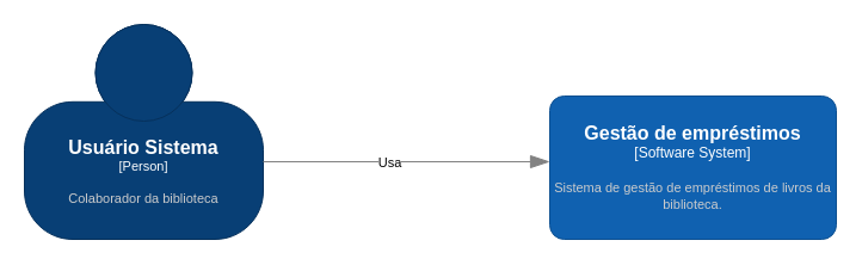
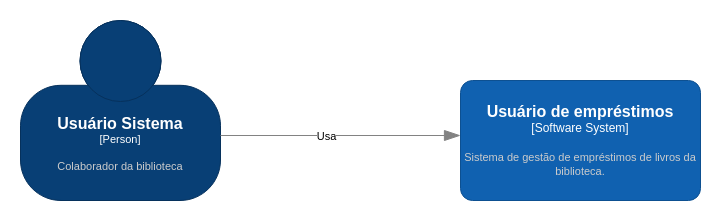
  <mxCell id="0" />
  <mxCell id="1" parent="0" />
  <mxCell id="2" value="&lt;font style=&quot;font-size: 16px&quot;&gt;&lt;b&gt;Usuário Sistema&lt;/b&gt;&lt;/font&gt;&lt;div&gt;[Person]&lt;/div&gt;&lt;br&gt;&lt;div&gt;&lt;font style=&quot;font-size: 11px&quot;&gt;&lt;font color=&quot;#cccccc&quot;&gt;Colaborador da biblioteca&lt;/font&gt;&lt;/div&gt;" style="html=1;fontSize=11;dashed=0;whiteSpace=wrap;fillColor=#083F75;strokeColor=#06315C;fontColor=#ffffff;shape=mxgraph.c4.person2;align=center;metaEdit=1;points=[[0.5,0,0],[1,0.5,0],[1,0.75,0],[0.75,1,0],[0.5,1,0],[0.25,1,0],[0,0.75,0],[0,0.5,0]];resizable=0;" parent="1" vertex="1"><mxGeometry x="20" y="20" width="200" height="180" as="geometry" /></mxCell>
  <mxCell id="3" value="" style="endArrow=blockThin;html=1;fontSize=10;fontColor=#404040;strokeWidth=1;endFill=1;strokeColor=#828282;elbow=vertical;metaEdit=1;endSize=14;startSize=14;jumpStyle=arc;jumpSize=16;rounded=0;edgeStyle=orthogonalEdgeStyle;" parent="1" edge="1"><mxGeometry width="240" relative="1" as="geometry"><mxPoint x="220" y="135" as="sourcePoint" /><mxPoint x="460" y="135" as="targetPoint" /></mxGeometry></mxCell>
  <mxCell id="4" value="Usa" style="edgeLabel;html=1;align=center;verticalAlign=middle;resizable=0;points=[];" parent="3" vertex="1" connectable="0"><mxGeometry x="-0.125" relative="1" as="geometry"><mxPoint as="offset" /></mxGeometry></mxCell>
- <mxCell id="5" value="&lt;font style=&quot;font-size: 16px&quot;&gt;&lt;b&gt;Gestão de empréstimos&lt;/b&gt;&lt;/font&gt;&lt;div&gt;[Software System]&lt;/div&gt;&lt;br&gt;&lt;div&gt;&lt;font style=&quot;font-size: 11px&quot;&gt;&lt;font color=&quot;#cccccc&quot;&gt;Sistema de gestão de empréstimos de livros da biblioteca.&lt;/font&gt;&lt;/div&gt;" style="rounded=1;whiteSpace=wrap;html=1;labelBackgroundColor=none;fillColor=#1061B0;fontColor=#ffffff;align=center;arcSize=10;strokeColor=#0D5091;metaEdit=1;resizable=0;points=[[0.25,0,0],[0.5,0,0],[0.75,0,0],[1,0.25,0],[1,0.5,0],[1,0.75,0],[0.75,1,0],[0.5,1,0],[0.25,1,0],[0,0.75,0],[0,0.5,0],[0,0.25,0]];" parent="1" vertex="1"><mxGeometry x="460" y="80" width="240" height="120" as="geometry" /></mxCell>
+ <mxCell id="5" value="&lt;font style=&quot;font-size: 16px&quot;&gt;&lt;b&gt;Usuário de empréstimos&lt;/b&gt;&lt;/font&gt;&lt;div&gt;[Software System]&lt;/div&gt;&lt;br&gt;&lt;div&gt;&lt;font style=&quot;font-size: 11px&quot;&gt;&lt;font color=&quot;#cccccc&quot;&gt;Sistema de gestão de empréstimos de livros da biblioteca.&lt;/font&gt;&lt;/div&gt;" style="rounded=1;whiteSpace=wrap;html=1;labelBackgroundColor=none;fillColor=#1061B0;fontColor=#ffffff;align=center;arcSize=10;strokeColor=#0D5091;metaEdit=1;resizable=0;points=[[0.25,0,0],[0.5,0,0],[0.75,0,0],[1,0.25,0],[1,0.5,0],[1,0.75,0],[0.75,1,0],[0.5,1,0],[0.25,1,0],[0,0.75,0],[0,0.5,0],[0,0.25,0]];" parent="1" vertex="1"><mxGeometry x="460" y="80" width="240" height="120" as="geometry" /></mxCell>
